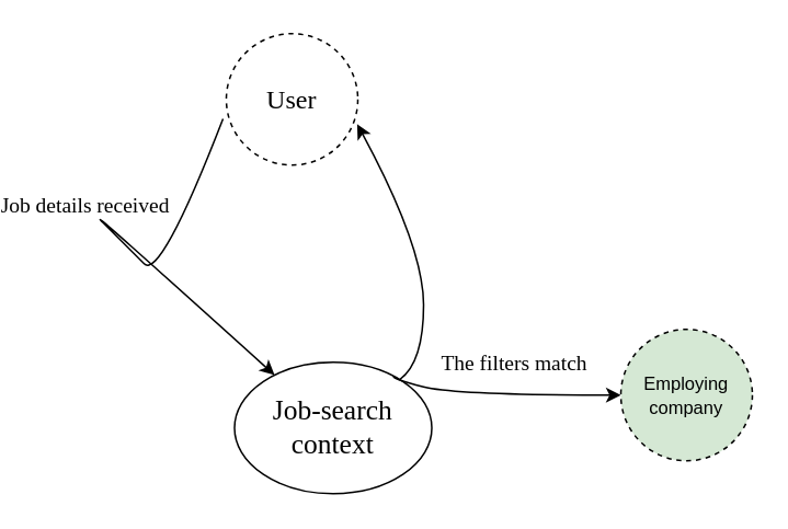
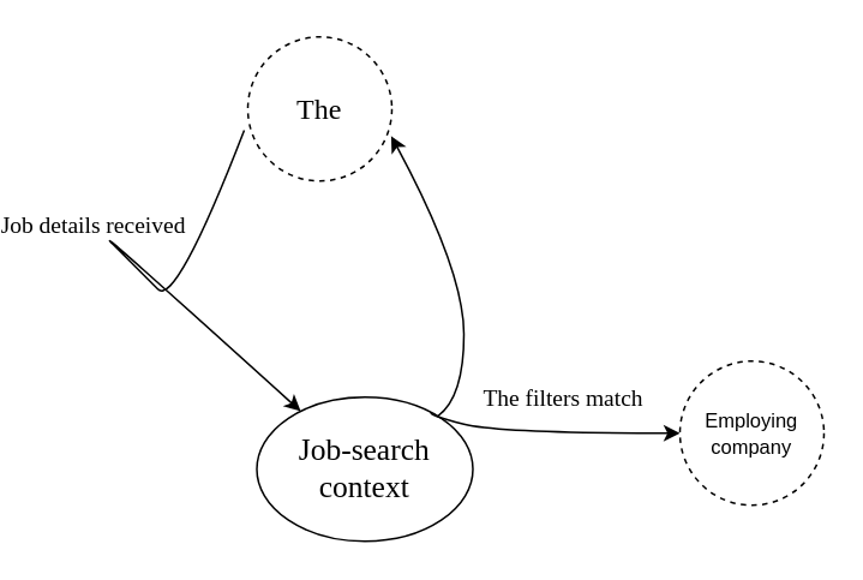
  <mxCell id="0" />
  <mxCell id="1" parent="0" />
  <mxCell id="2" value="&lt;font style=&quot;font-size: 17px&quot; face=&quot;Comic Sans MS&quot;&gt;Job-search context&lt;/font&gt;" style="ellipse;whiteSpace=wrap;html=1;" vertex="1" parent="1"><mxGeometry x="115" y="220" width="120" height="80" as="geometry" /></mxCell>
- <mxCell id="3" value="&lt;font style=&quot;font-size: 16px&quot; face=&quot;Comic Sans MS&quot;&gt;User&lt;/font&gt;" style="ellipse;whiteSpace=wrap;html=1;aspect=fixed;dashed=1;" vertex="1" parent="1"><mxGeometry x="110" y="20" width="80" height="80" as="geometry" /></mxCell>
+ <mxCell id="3" value="&lt;font style=&quot;font-size: 16px&quot; face=&quot;Comic Sans MS&quot;&gt;The&lt;/font&gt;" style="ellipse;whiteSpace=wrap;html=1;aspect=fixed;dashed=1;" vertex="1" parent="1"><mxGeometry x="110" y="20" width="80" height="80" as="geometry" /></mxCell>
  <mxCell id="4" value="&lt;font face=&quot;Comic Sans MS&quot; style=&quot;font-size: 13px&quot;&gt;Job details received&lt;/font&gt;" style="curved=1;endArrow=classic;html=1;exitX=-0.025;exitY=0.648;exitDx=0;exitDy=0;exitPerimeter=0;" edge="1" parent="1" source="3" target="2"><mxGeometry x="0.009" width="50" height="50" relative="1" as="geometry"><mxPoint x="20" y="170" as="sourcePoint" /><mxPoint x="70" y="120" as="targetPoint" /><Array as="points"><mxPoint x="70" y="170" /><mxPoint x="50" y="150" /><mxPoint x="20" y="120" /></Array><mxPoint as="offset" /></mxGeometry></mxCell>
  <mxCell id="5" value="&lt;br&gt;&lt;font face=&quot;Comic Sans MS&quot;&gt;&lt;span style=&quot;font-size: 13px&quot;&gt;&lt;br&gt;&lt;/span&gt;&lt;/font&gt;" style="curved=1;endArrow=classic;html=1;entryX=0.995;entryY=0.688;entryDx=0;entryDy=0;entryPerimeter=0;" edge="1" parent="1" source="2" target="3"><mxGeometry x="0.108" y="-50" width="50" height="50" relative="1" as="geometry"><mxPoint x="180" y="220" as="sourcePoint" /><mxPoint x="230" y="170" as="targetPoint" /><Array as="points"><mxPoint x="230" y="220" /><mxPoint x="230" y="150" /></Array><mxPoint x="6" y="24" as="offset" /></mxGeometry></mxCell>
  <mxCell id="6" value="&lt;font style=&quot;font-size: 13px&quot; face=&quot;Comic Sans MS&quot;&gt;The filters match&lt;/font&gt;" style="curved=1;endArrow=classic;html=1;" edge="1" parent="1" source="2"><mxGeometry x="0.095" y="20" width="50" height="50" relative="1" as="geometry"><mxPoint x="250" y="290" as="sourcePoint" /><mxPoint x="350" y="240" as="targetPoint" /><Array as="points"><mxPoint x="210" y="230" /><mxPoint x="250" y="240" /></Array><mxPoint as="offset" /></mxGeometry></mxCell>
- <mxCell id="7" value="&lt;span style=&quot;font-size: 11px&quot;&gt;Employing company&lt;/span&gt;" style="ellipse;whiteSpace=wrap;html=1;aspect=fixed;dashed=1;fillColor=#d5e8d4;" vertex="1" parent="1"><mxGeometry x="350" y="200" width="80" height="80" as="geometry" /></mxCell>
+ <mxCell id="7" value="&lt;span style=&quot;font-size: 11px&quot;&gt;Employing company&lt;/span&gt;" style="ellipse;whiteSpace=wrap;html=1;aspect=fixed;dashed=1;" vertex="1" parent="1"><mxGeometry x="350" y="200" width="80" height="80" as="geometry" /></mxCell>
